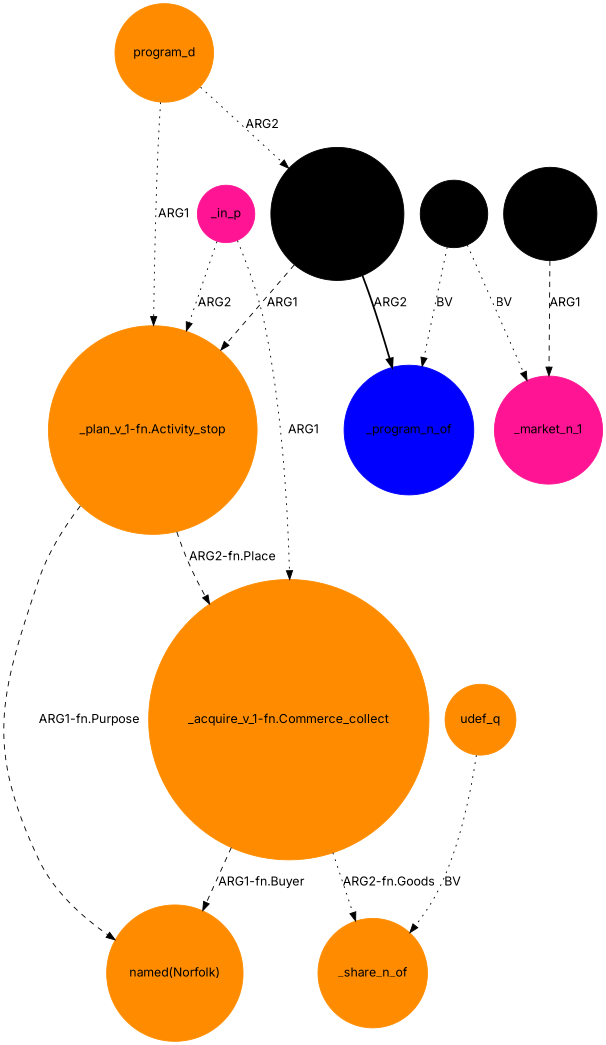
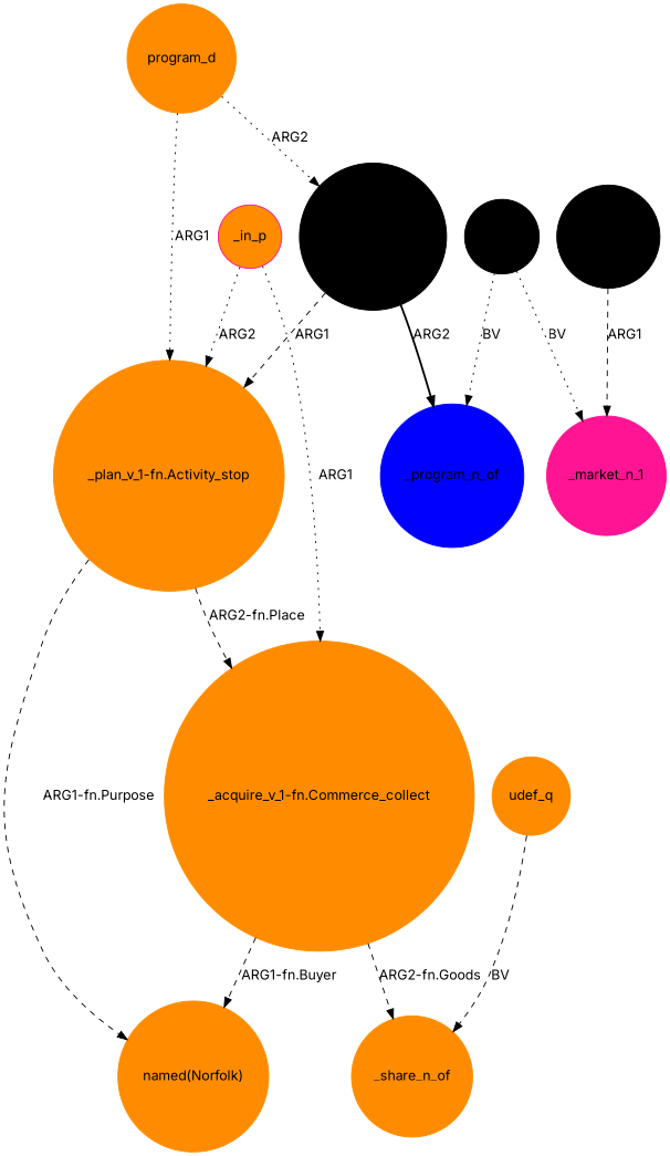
  digraph {
    fontname=Inter
    node [color=darkorange fontname=Inter shape=circle style=filled]
    edge [fontname=Inter style=dotted]
    "_plan_v_1-fn.Activity_stop"
    "_acquire_v_1-fn.Commerce_collect"
    "named(Norfolk)"
    _share_n_of
    udef_q
-   _in_p [color=deeppink]
+   _in_p [color=deeppink fillcolor=darkorange]
    _market_n_1 [color=deeppink]
    _the_q [color=black]
    _program_n_of [color=blue]
    _under_p_state [color=black]
    _open_a_1 [color=black]
    n12 [label=program_d]
    "_plan_v_1-fn.Activity_stop" -> "_acquire_v_1-fn.Commerce_collect" [label="ARG2-fn.Place" style=dashed]
    "_plan_v_1-fn.Activity_stop" -> "named(Norfolk)" [label="ARG1-fn.Purpose" style=dashed]
    "_acquire_v_1-fn.Commerce_collect" -> "named(Norfolk)" [label="ARG1-fn.Buyer" style=dashed]
-   "_acquire_v_1-fn.Commerce_collect" -> _share_n_of [label="ARG2-fn.Goods"]
-   udef_q -> _share_n_of [label=BV]
+   "_acquire_v_1-fn.Commerce_collect" -> _share_n_of [label="ARG2-fn.Goods" style=dashed]
+   udef_q -> _share_n_of [label=BV style=dashed]
    _in_p -> "_plan_v_1-fn.Activity_stop" [label=ARG2]
    _in_p -> "_acquire_v_1-fn.Commerce_collect" [label=ARG1]
    _the_q -> _market_n_1 [label=BV]
    _the_q -> _program_n_of [label=BV]
    _under_p_state -> "_plan_v_1-fn.Activity_stop" [label=ARG1 style=dashed]
    _under_p_state -> _program_n_of [label=ARG2 style=bold]
    _open_a_1 -> _market_n_1 [label=ARG1 style=dashed]
    n12 -> "_plan_v_1-fn.Activity_stop" [label=ARG1]
    n12 -> _under_p_state [label=ARG2]
  }
